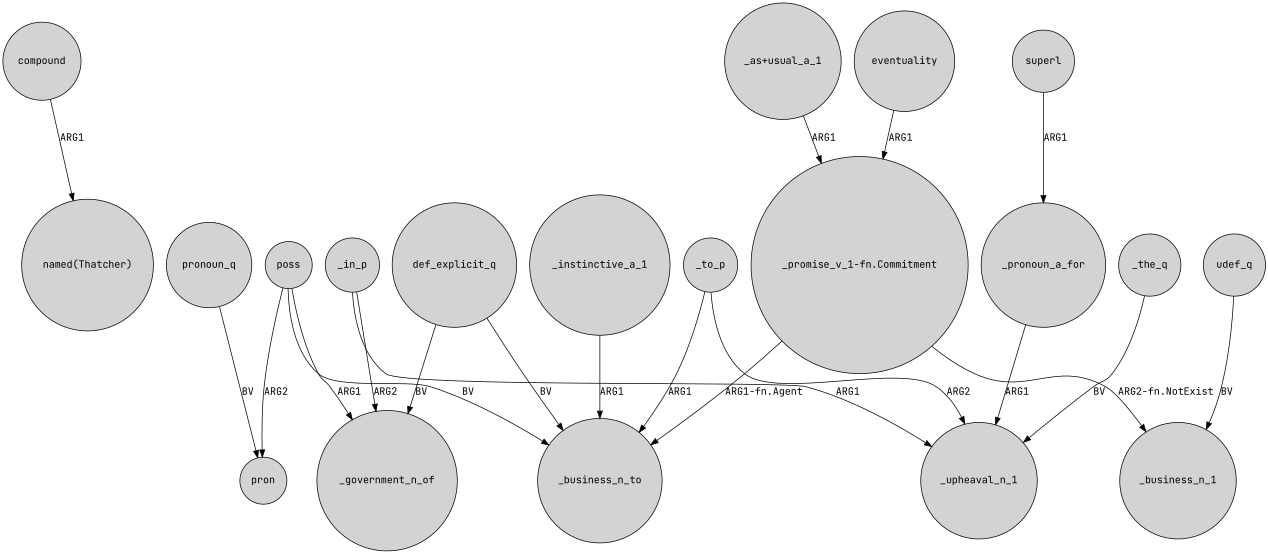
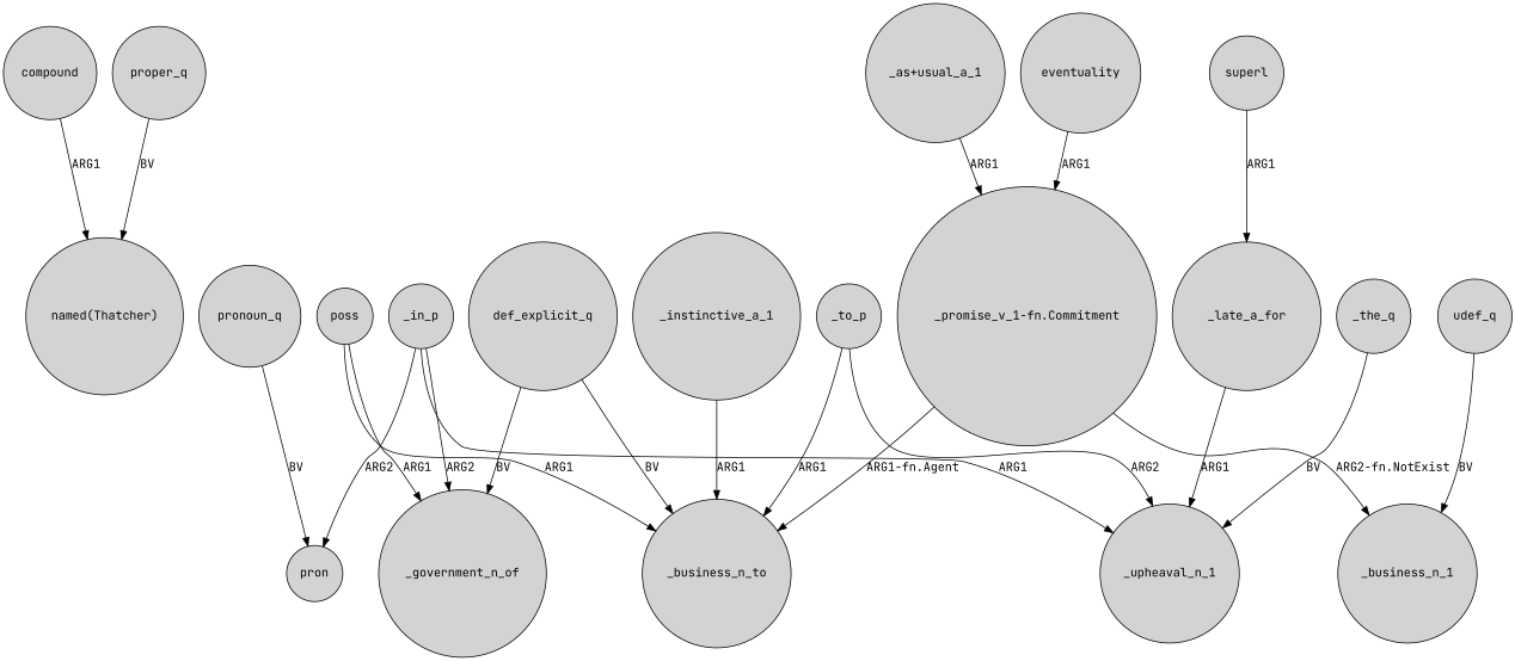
  digraph {
    fontname="JetBrains Mono"
    node [fontname="JetBrains Mono" shape=circle style=filled]
    edge [fontname="JetBrains Mono"]
    compound
    "named(Thatcher)"
    n3 [label=_business_n_to]
    poss
    pron
    _government_n_of
    _to_p
    _upheaval_n_1
    _in_p
    superl
-   _late_a_for [label=_pronoun_a_for]
+   _late_a_for
    eventuality
    "_promise_v_1-fn.Commitment"
    _business_n_1
    def_explicit_q
    pronoun_q
+   proper_q
    _instinctive_a_1
    _the_q
    "_as+usual_a_1"
    udef_q
    compound -> "named(Thatcher)" [label=ARG1]
-   poss -> n3 [label=BV]
-   poss -> pron [label=ARG2]
+   poss -> n3 [label=ARG1]
+   _in_p -> pron [label=ARG2]
    poss -> _government_n_of [label=ARG1]
    _to_p -> n3 [label=ARG1]
    _to_p -> _upheaval_n_1 [label=ARG2]
    _in_p -> _government_n_of [label=ARG2]
    _in_p -> _upheaval_n_1 [label=ARG1]
    superl -> _late_a_for [label=ARG1]
    _late_a_for -> _upheaval_n_1 [label=ARG1]
    eventuality -> "_promise_v_1-fn.Commitment" [label=ARG1]
    "_promise_v_1-fn.Commitment" -> n3 [label="ARG1-fn.Agent"]
    "_promise_v_1-fn.Commitment" -> _business_n_1 [label="ARG2-fn.NotExist"]
    def_explicit_q -> n3 [label=BV]
    def_explicit_q -> _government_n_of [label=BV]
    pronoun_q -> pron [label=BV]
+   proper_q -> "named(Thatcher)" [label=BV]
    _instinctive_a_1 -> n3 [label=ARG1]
    _the_q -> _upheaval_n_1 [label=BV]
    "_as+usual_a_1" -> "_promise_v_1-fn.Commitment" [label=ARG1]
    udef_q -> _business_n_1 [label=BV]
  }
